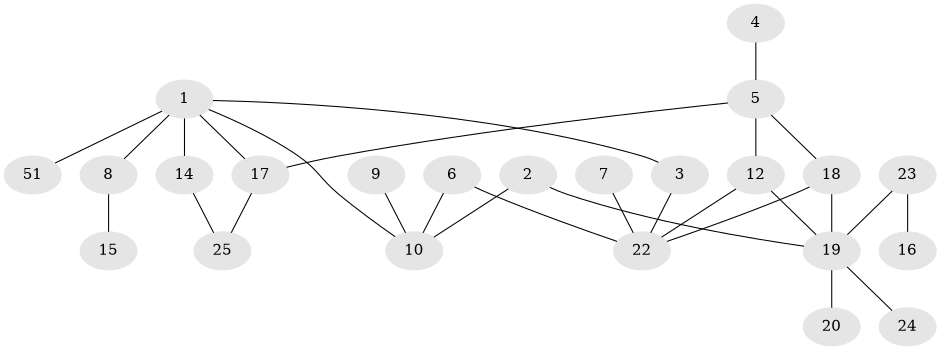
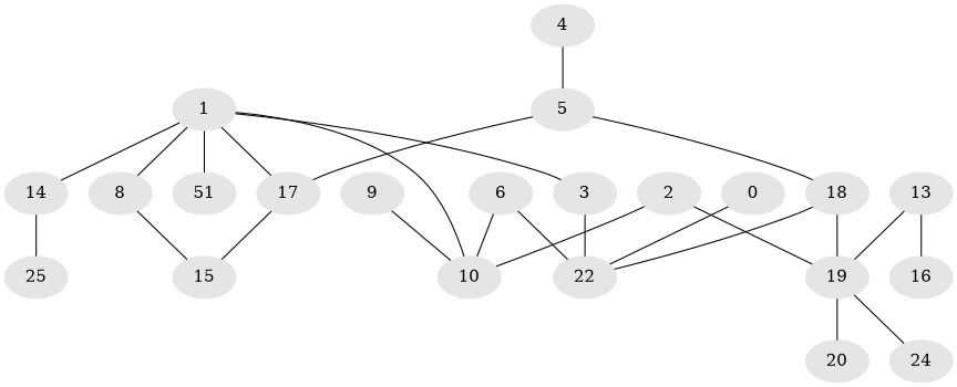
  graph {
    node [color=gray90 style=filled]
    edge [weight=1.0]
    1
    3
    8
    10
    n5 [label=51]
    14
    17
    22
    15
    9
    25
    2
    19
    20
    24
    4
    5
-   12
    18
-   13 [label=23]
+   13
    16
    6
-   7
+   7 [label=0]
    1 -- 3
    1 -- 8
    1 -- 10
    1 -- n5 [weight=2.0]
    1 -- 14
    1 -- 17
    3 -- 22
    8 -- 15
    14 -- 25
-   17 -- 25
+   17 -- 15
    9 -- 10
    2 -- 10
    2 -- 19
    19 -- 20 [weight=2.0]
    19 -- 24
    4 -- 5
    5 -- 17
-   5 -- 12
    5 -- 18
-   12 -- 22
-   12 -- 19
    18 -- 22
    18 -- 19 [weight=2.0]
    13 -- 19
    13 -- 16
    6 -- 10
    6 -- 22 [weight=2.0]
    7 -- 22
  }
